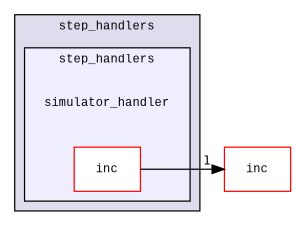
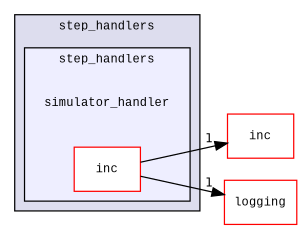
  digraph {
    compound=true
    rankdir=LR
    fontname="Liberation Mono"
    node [fontname="Liberation Mono" fontsize=10 shape=box color=red fillcolor=white style=filled]
    edge [headlabel=1 labeldistance=1.5 labelfontname=Helvetica labelfontsize=10 fontname="Liberation Mono"]
    n1 [label=simulator_handler shape=plaintext color="" fillcolor="" style=""]
    n2 [label=inc]
    n3 [label=inc]
+   n4 [label=logging]
    subgraph cluster_1 {
      bgcolor="#ddddee"
      fontsize=10
      label=step_handlers
      pencolor=black
      subgraph cluster_2 {
        bgcolor="#eeeeff"
        fontsize=10
        pencolor=black
        n1
        n2
      }
    }
    n2 -> n3
+   n2 -> n4
  }
